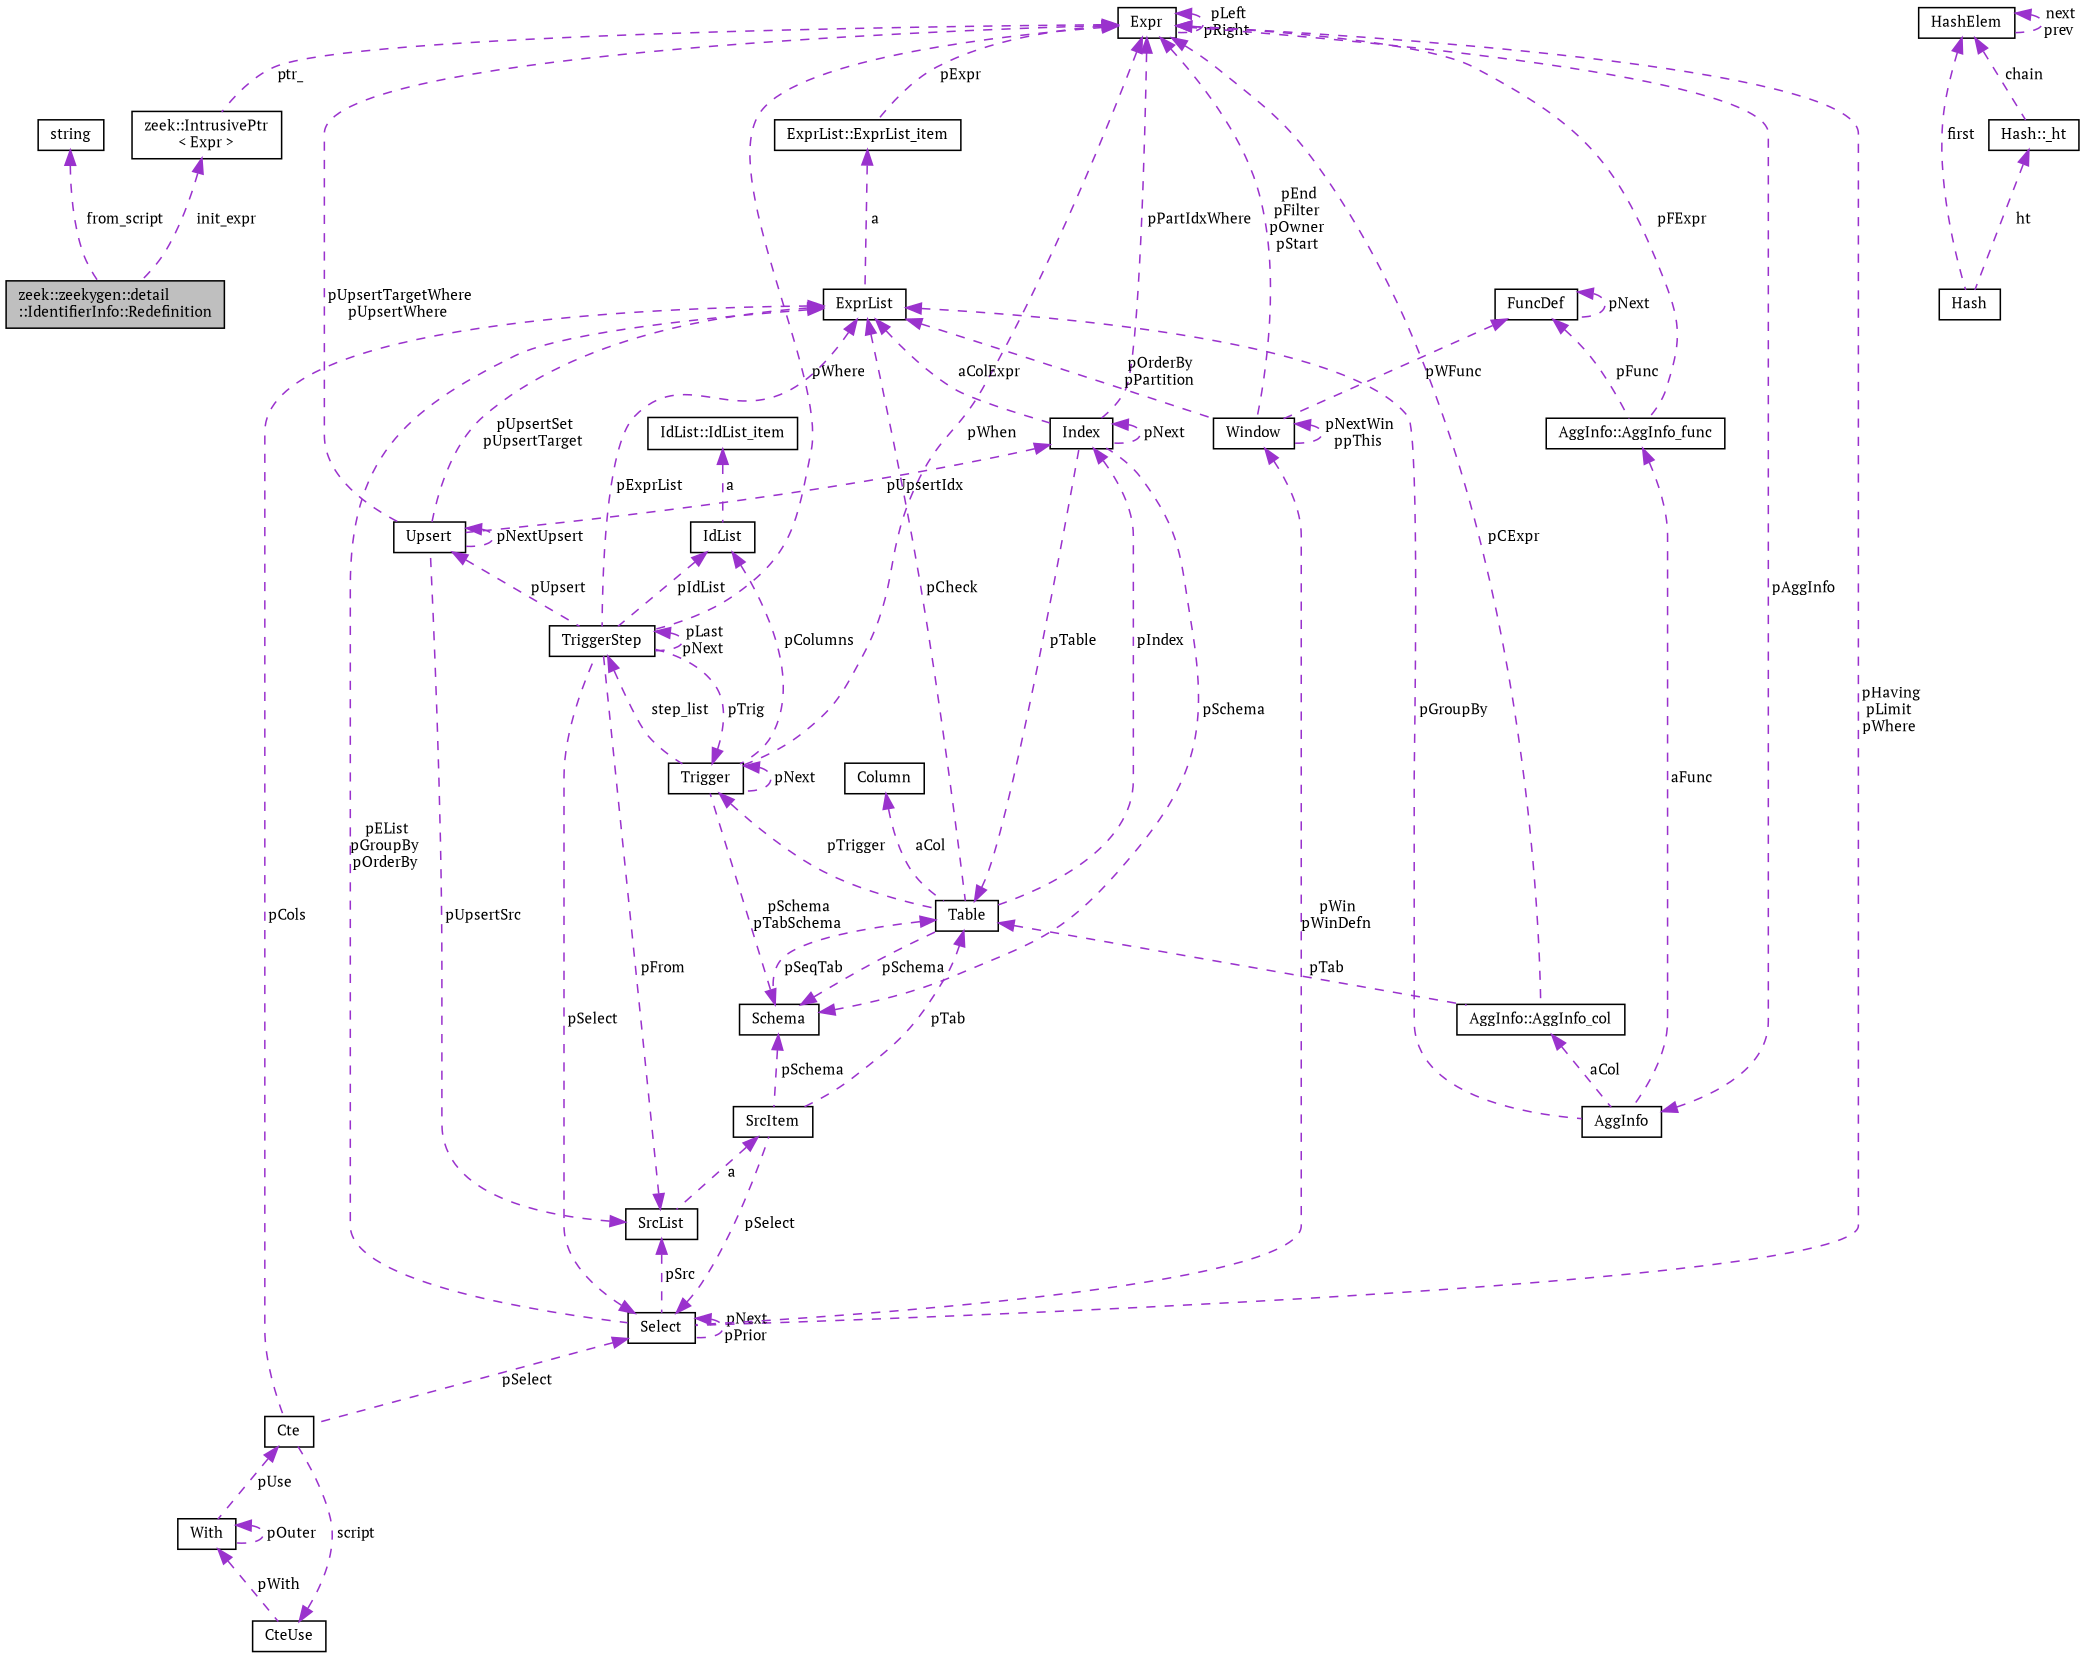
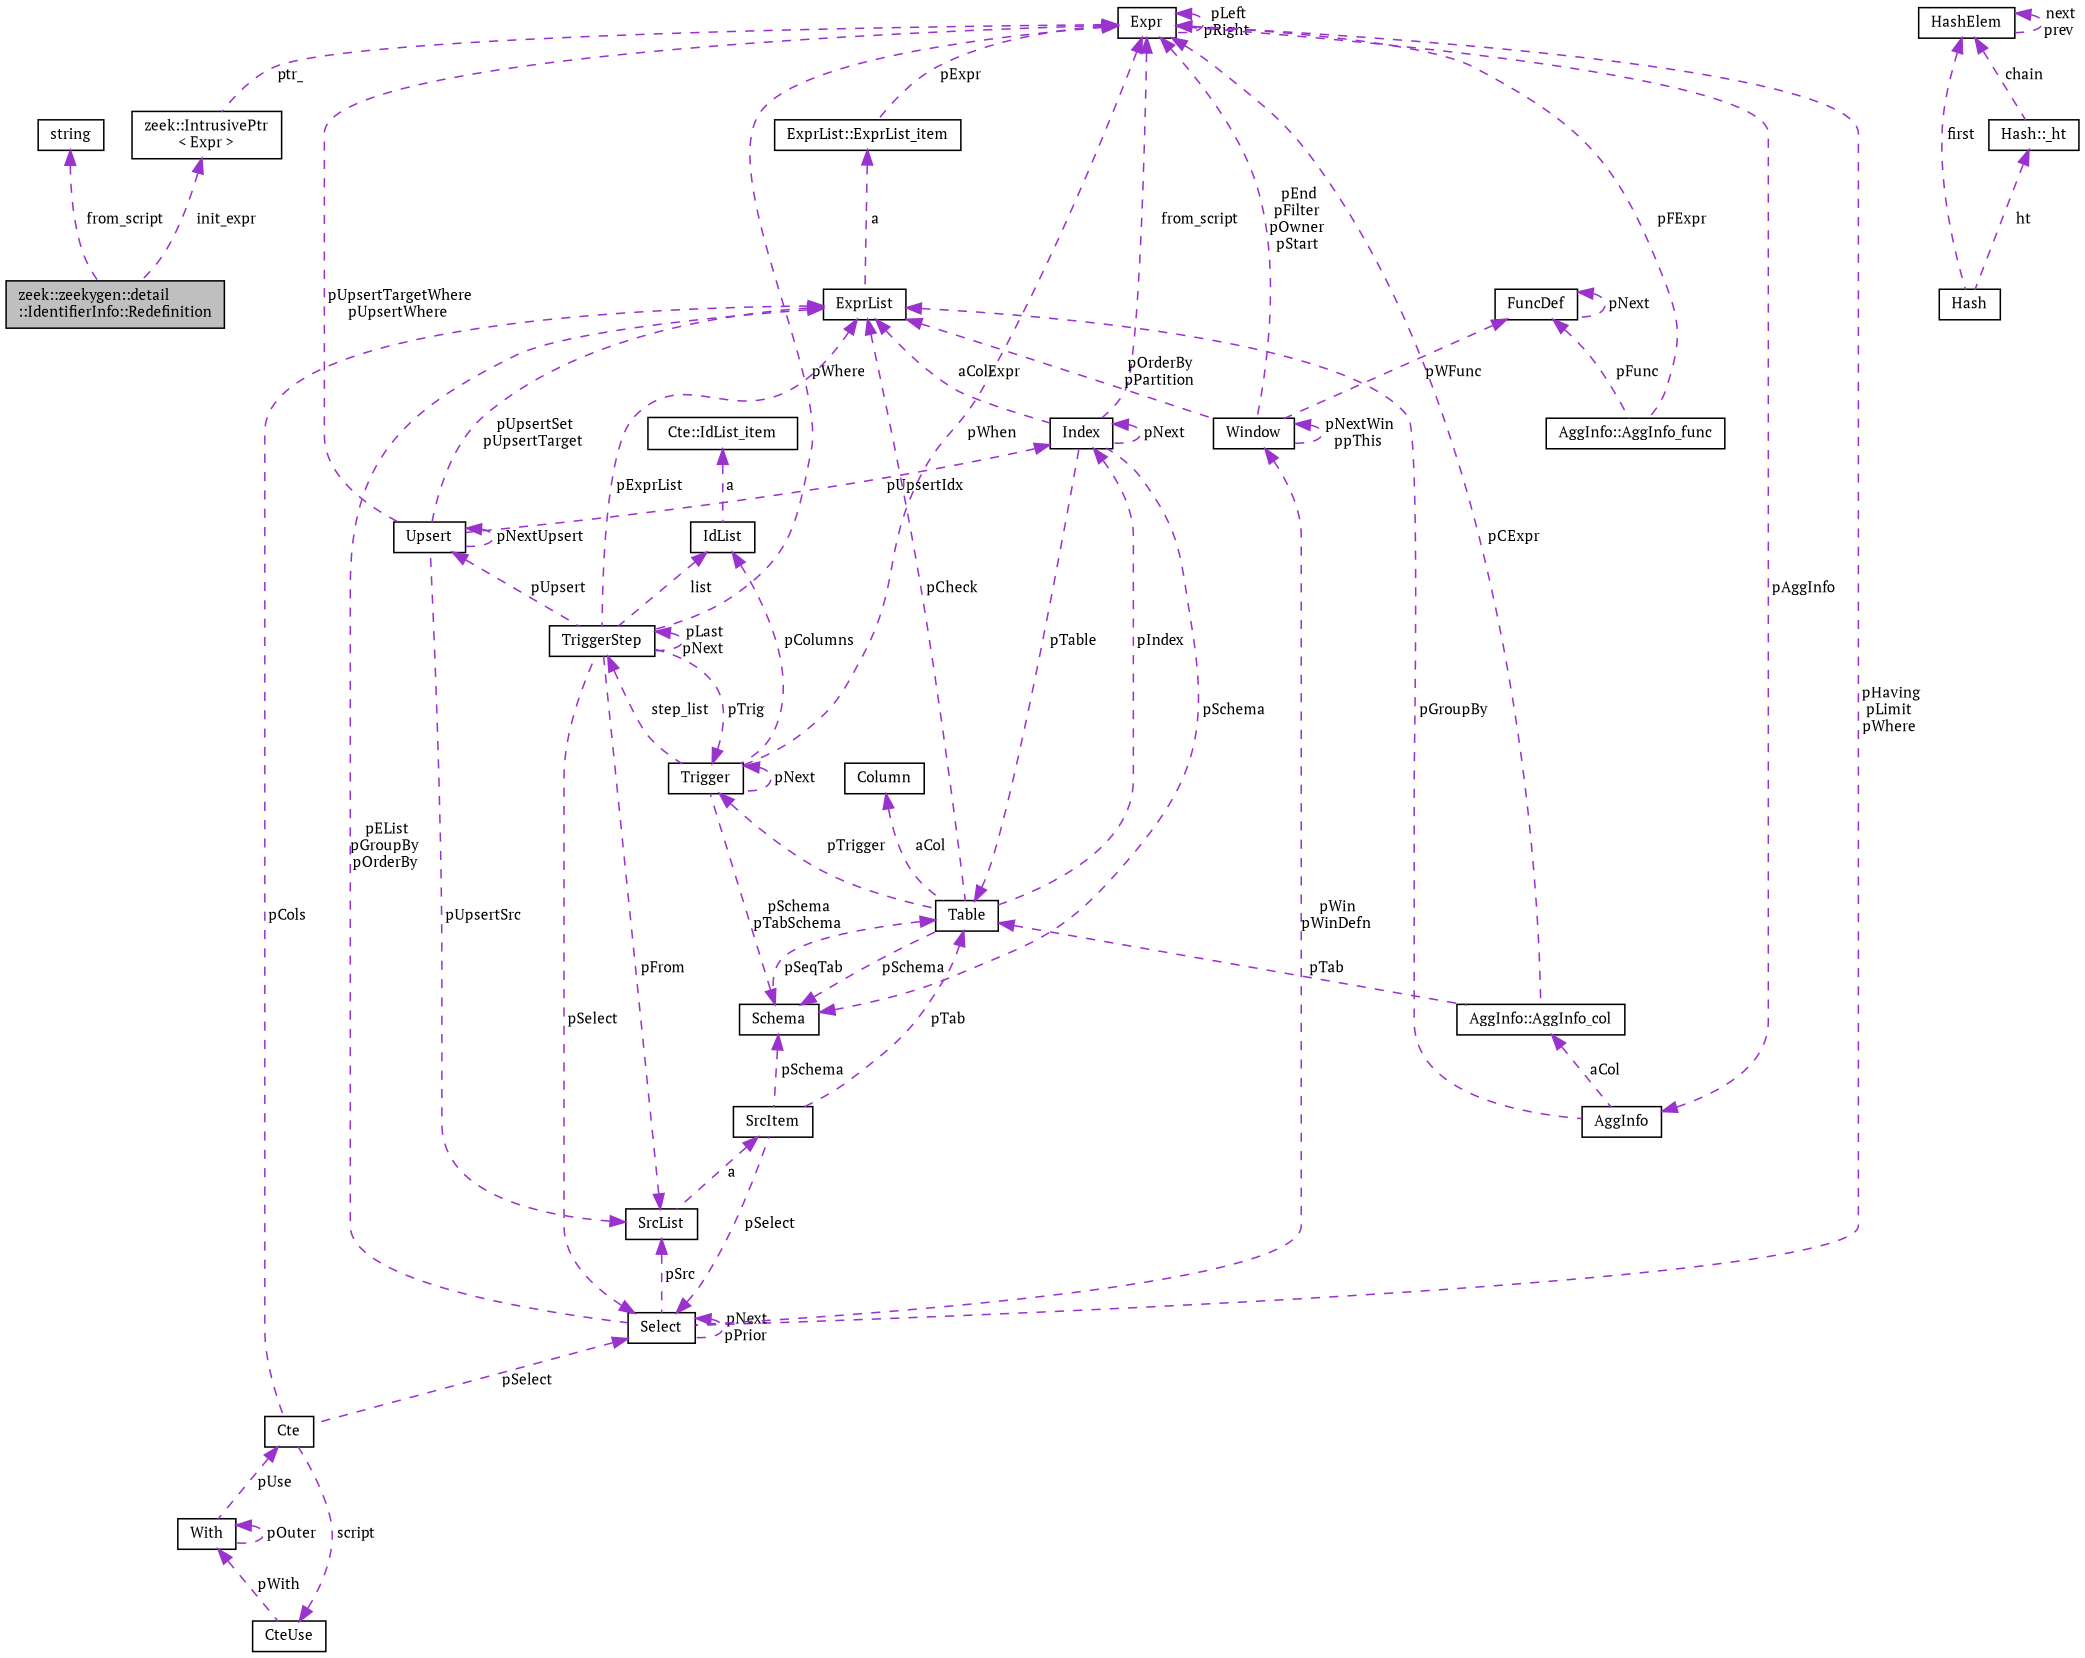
  digraph {
    fontname="PT Serif"
    node [color=black fillcolor=white fontname="PT Serif" fontsize=10 shape=record style=filled]
    edge [color=darkorchid3 dir=back fontname="PT Serif" fontsize=10 labelfontname=Helvetica labelfontsize=10 style=dashed]
    n1 [fillcolor=grey75 fontcolor=black height=0.2 label="zeek::zeekygen::detail\l::IdentifierInfo::Redefinition" width=0.4]
    n2 [height=0.2 label=string width=0.4]
    n3 [height=0.2 label="zeek::IntrusivePtr\l\< Expr \>" width=0.4]
    n4 [height=0.2 label=Expr width=0.4]
    n5 [height=0.2 label="ExprList::ExprList_item" width=0.4]
    n6 [height=0.2 label="AggInfo::AggInfo_col" width=0.4]
    n7 [height=0.2 label=Index width=0.4]
    n8 [height=0.2 label=Trigger width=0.4]
    n9 [height=0.2 label=TriggerStep width=0.4]
    n10 [height=0.2 label=Select width=0.4]
    n11 [height=0.2 label=Window width=0.4]
    n12 [height=0.2 label=Upsert width=0.4]
    n13 [height=0.2 label="AggInfo::AggInfo_func" width=0.4]
    n14 [height=0.2 label=ExprList width=0.4]
    n15 [height=0.2 label=AggInfo width=0.4]
    n16 [height=0.2 label=Table width=0.4]
    n17 [height=0.2 label=Cte width=0.4]
    n18 [height=0.2 label=SrcItem width=0.4]
    n19 [height=0.2 label=Schema width=0.4]
    n20 [height=0.2 label=With width=0.4]
    n21 [height=0.2 label=SrcList width=0.4]
    n22 [height=0.2 label=Column width=0.4]
    n23 [height=0.2 label=Hash width=0.4]
    n24 [height=0.2 label=HashElem width=0.4]
    n25 [height=0.2 label="Hash::_ht" width=0.4]
    n26 [height=0.2 label=IdList width=0.4]
-   n27 [height=0.2 label="IdList::IdList_item" width=0.4]
+   n27 [height=0.2 label="Cte::IdList_item" width=0.4]
    n28 [height=0.2 label=CteUse width=0.4]
    n29 [height=0.2 label=FuncDef width=0.4]
    n2 -> n1 [label=" from_script"]
    n3 -> n1 [label=" init_expr"]
    n4 -> n3 [label=" ptr_"]
    n4 -> n4 [label=" pLeft\npRight"]
    n4 -> n5 [label=" pExpr"]
    n4 -> n6 [label=" pCExpr"]
-   n4 -> n7 [label=" pPartIdxWhere"]
+   n4 -> n7 [label=" from_script"]
    n4 -> n8 [label=" pWhen"]
    n4 -> n9 [label=" pWhere"]
    n4 -> n10 [label=" pHaving\npLimit\npWhere"]
    n4 -> n11 [label=" pEnd\npFilter\npOwner\npStart"]
    n4 -> n12 [label=" pUpsertTargetWhere\npUpsertWhere"]
    n4 -> n13 [label=" pFExpr"]
    n5 -> n14 [label=" a"]
    n6 -> n15 [label=" aCol"]
    n7 -> n7 [label=" pNext"]
    n7 -> n12 [label=" pUpsertIdx"]
    n7 -> n16 [label=" pIndex"]
    n8 -> n8 [label=" pNext"]
    n8 -> n9 [label=" pTrig"]
    n8 -> n16 [label=" pTrigger"]
    n9 -> n8 [label=" step_list"]
    n9 -> n9 [label=" pLast\npNext"]
    n10 -> n9 [label=" pSelect"]
    n10 -> n10 [label=" pNext\npPrior"]
    n10 -> n17 [label=" pSelect"]
    n10 -> n18 [label=" pSelect"]
    n11 -> n10 [label=" pWin\npWinDefn"]
    n11 -> n11 [label=" pNextWin\nppThis"]
    n12 -> n9 [label=" pUpsert"]
    n12 -> n12 [label=" pNextUpsert"]
-   n13 -> n15 [label=" aFunc"]
    n14 -> n7 [label=" aColExpr"]
    n14 -> n9 [label=" pExprList"]
    n14 -> n10 [label=" pEList\npGroupBy\npOrderBy"]
    n14 -> n11 [label=" pOrderBy\npPartition"]
    n14 -> n12 [label=" pUpsertSet\npUpsertTarget"]
    n14 -> n15 [label=" pGroupBy"]
    n14 -> n16 [label=" pCheck"]
    n14 -> n17 [label=" pCols"]
    n15 -> n4 [label=" pAggInfo"]
    n16 -> n6 [label=" pTab"]
    n16 -> n7 [label=" pTable"]
    n16 -> n18 [label=" pTab"]
    n16 -> n19 [label=" pSeqTab"]
    n17 -> n20 [label=" pUse"]
    n18 -> n21 [label=" a"]
    n19 -> n7 [label=" pSchema"]
    n19 -> n8 [label=" pSchema\npTabSchema"]
    n19 -> n16 [label=" pSchema"]
    n19 -> n18 [label=" pSchema"]
    n20 -> n20 [label=" pOuter"]
    n20 -> n28 [label=" pWith"]
    n21 -> n9 [label=" pFrom"]
    n21 -> n10 [label=" pSrc"]
    n21 -> n12 [label=" pUpsertSrc"]
    n22 -> n16 [label=" aCol"]
    n24 -> n23 [label=" first"]
    n24 -> n24 [label=" next\nprev"]
    n24 -> n25 [label=" chain"]
    n25 -> n23 [label=" ht"]
    n26 -> n8 [label=" pColumns"]
-   n26 -> n9 [label=" pIdList"]
+   n26 -> n9 [label=" list"]
    n27 -> n26 [label=" a"]
    n28 -> n17 [label=" script"]
    n29 -> n11 [label=" pWFunc"]
    n29 -> n13 [label=" pFunc"]
    n29 -> n29 [label=" pNext"]
  }
